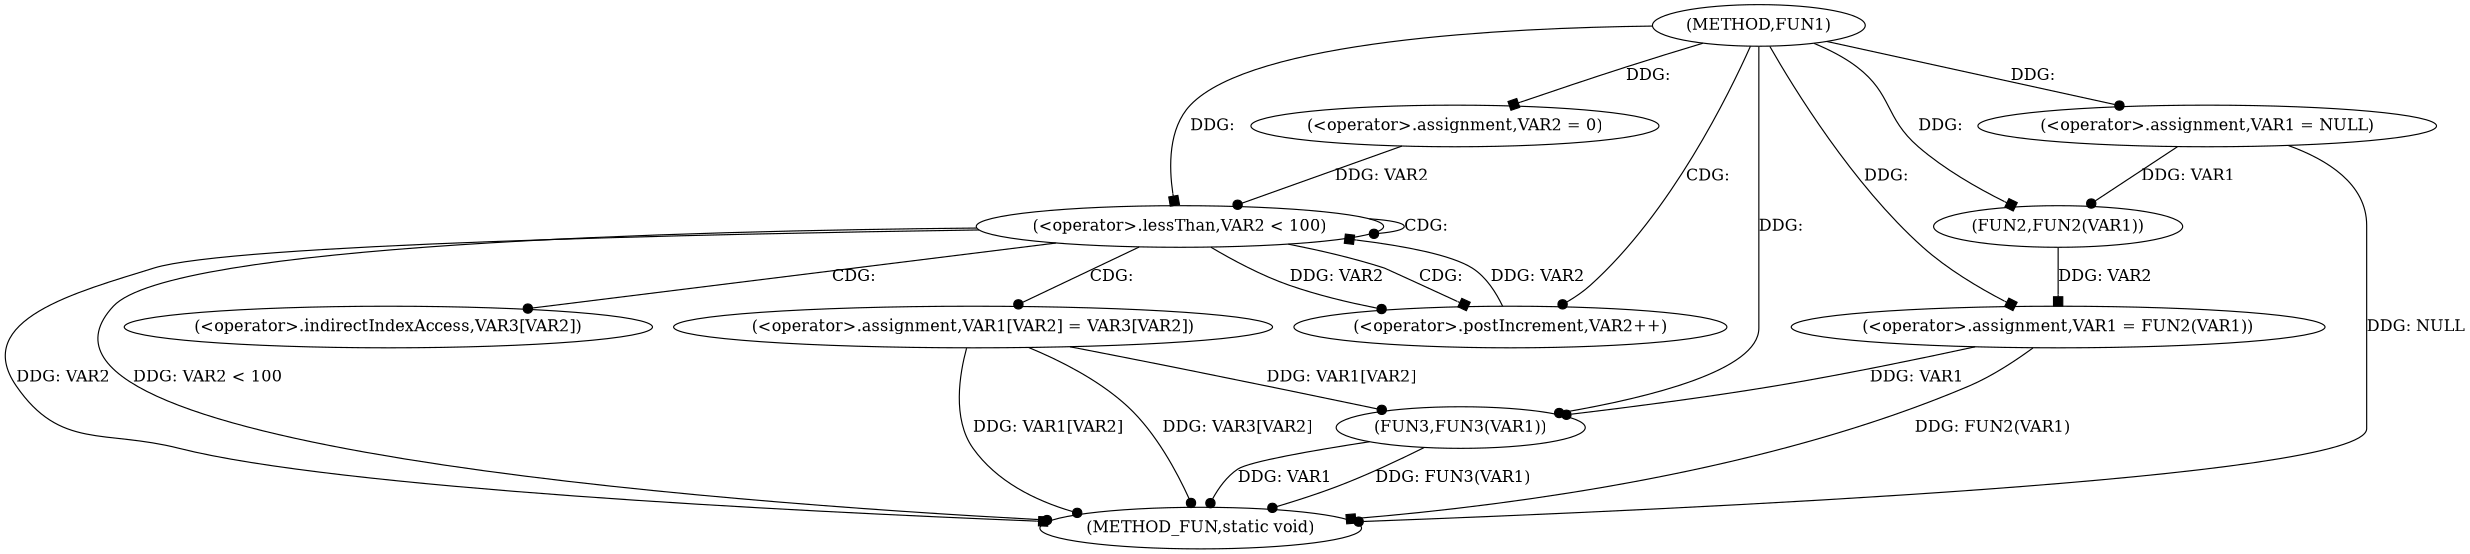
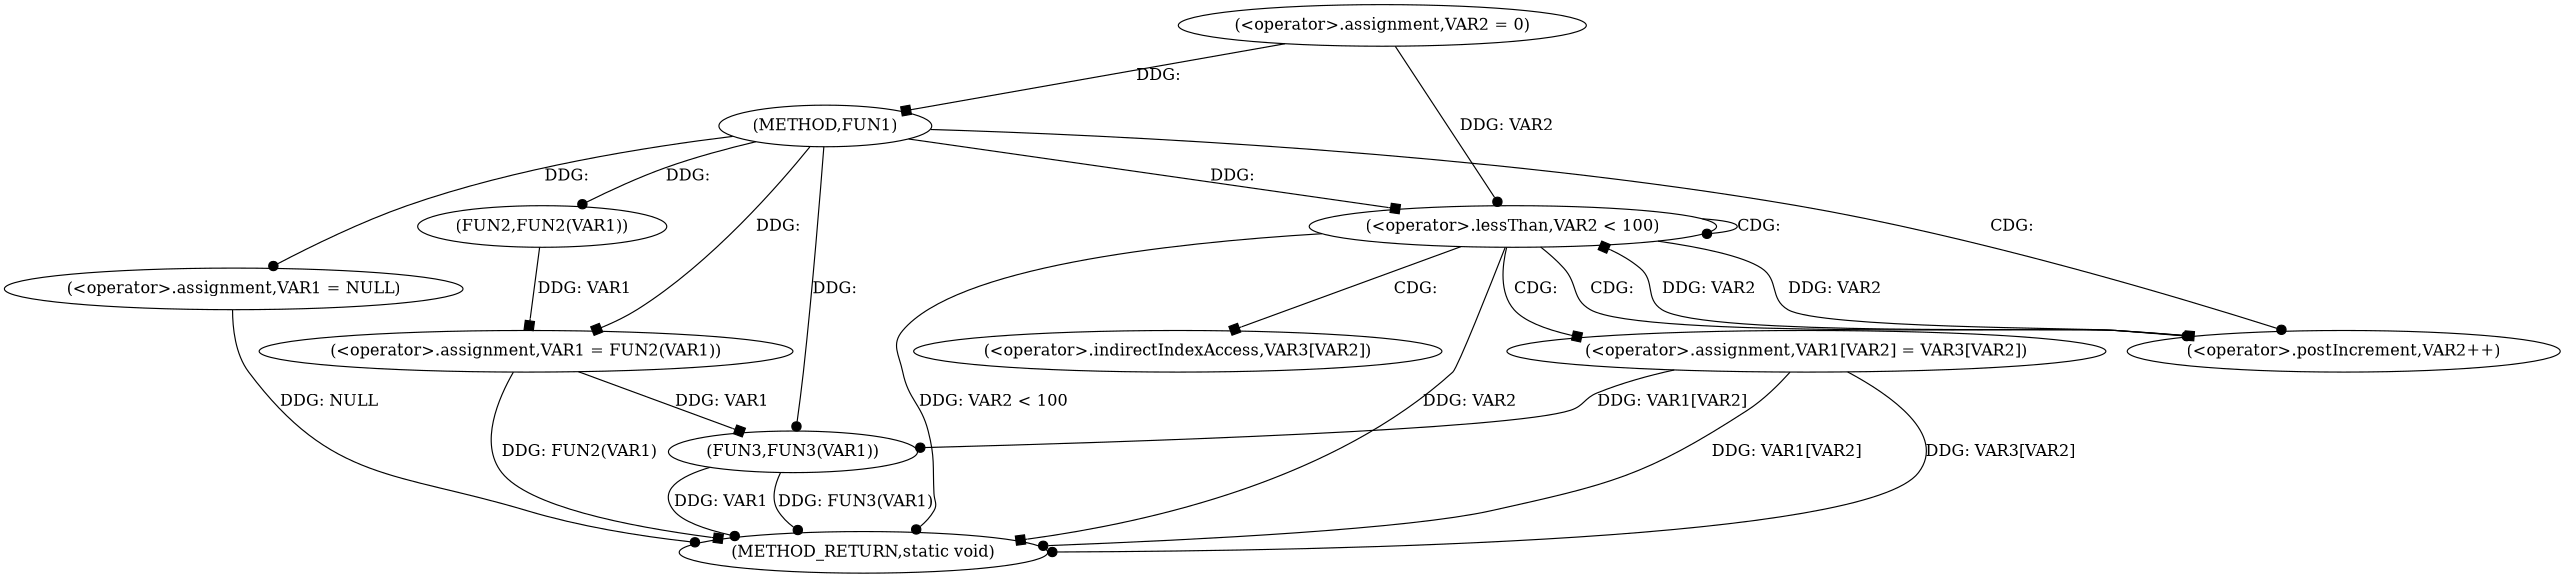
  digraph {
    edge [arrowhead=dot]
    n1 [label="(METHOD,FUN1)"]
    n2 [label="(<operator>.assignment,VAR1 = NULL)"]
    n3 [label="(<operator>.assignment,VAR1 = FUN2(VAR1))"]
    n4 [label="(FUN2,FUN2(VAR1))"]
    n5 [label="(<operator>.assignment,VAR2 = 0)"]
    n6 [label="(<operator>.lessThan,VAR2 < 100)"]
    n7 [label="(<operator>.postIncrement,VAR2++)"]
    n8 [label="(FUN3,FUN3(VAR1))"]
-   n9 [label="(METHOD_FUN,static void)"]
+   n9 [label="(METHOD_RETURN,static void)"]
    n10 [label="(<operator>.assignment,VAR1[VAR2] = VAR3[VAR2])"]
    n11 [label="(<operator>.indirectIndexAccess,VAR3[VAR2])"]
    n1 -> n2 [label="DDG: "]
    n1 -> n3 [arrowhead=box label="DDG: "]
-   n1 -> n4 [arrowhead=box label="DDG: "]
-   n1 -> n5 [arrowhead=box label="DDG: "]
+   n1 -> n4 [label="DDG: "]
+   n5 -> n1 [arrowhead=box label="DDG: "]
    n1 -> n6 [arrowhead=box label="DDG: "]
    n1 -> n7 [label="CDG: "]
    n1 -> n8 [label="DDG: "]
-   n2 -> n4 [label="DDG: VAR1"]
    n2 -> n9 [label="DDG: NULL"]
-   n3 -> n8 [label="DDG: VAR1"]
+   n3 -> n8 [arrowhead=box label="DDG: VAR1"]
    n3 -> n9 [arrowhead=box label="DDG: FUN2(VAR1)"]
-   n4 -> n3 [arrowhead=box label="DDG: VAR2"]
+   n4 -> n3 [arrowhead=box label="DDG: VAR1"]
    n5 -> n6 [label="DDG: VAR2"]
    n6 -> n6 [label="CDG: "]
    n6 -> n7 [label="DDG: VAR2"]
    n6 -> n7 [arrowhead=box label="CDG: "]
    n6 -> n9 [label="DDG: VAR2 < 100"]
    n6 -> n9 [arrowhead=box label="DDG: VAR2"]
-   n6 -> n10 [label="CDG: "]
-   n6 -> n11 [label="CDG: "]
+   n6 -> n10 [arrowhead=box label="CDG: "]
+   n6 -> n11 [arrowhead=box label="CDG: "]
    n7 -> n6 [arrowhead=box label="DDG: VAR2"]
    n8 -> n9 [label="DDG: FUN3(VAR1)"]
    n8 -> n9 [label="DDG: VAR1"]
    n10 -> n8 [label="DDG: VAR1[VAR2]"]
    n10 -> n9 [label="DDG: VAR3[VAR2]"]
    n10 -> n9 [label="DDG: VAR1[VAR2]"]
  }
